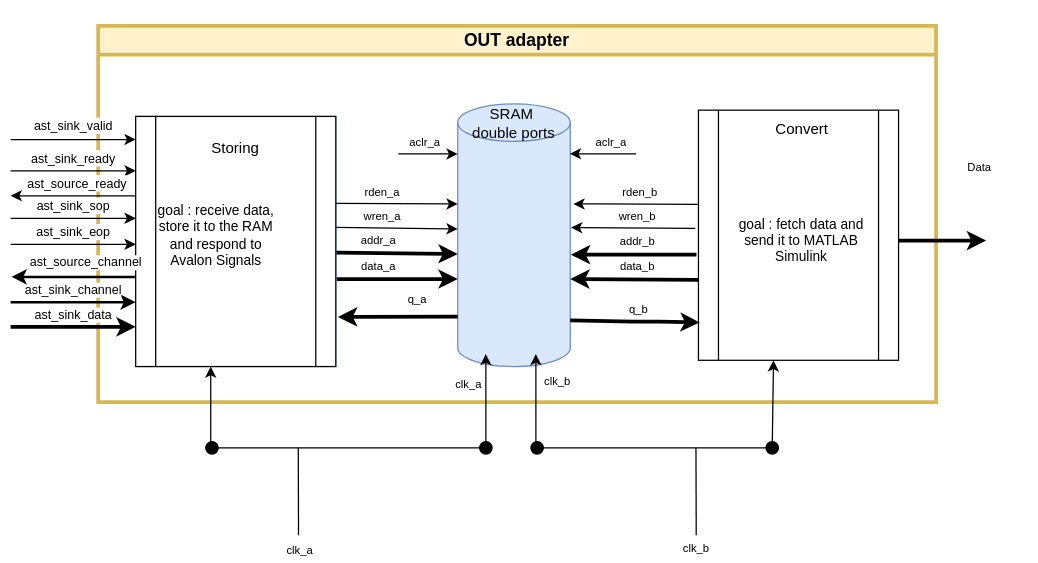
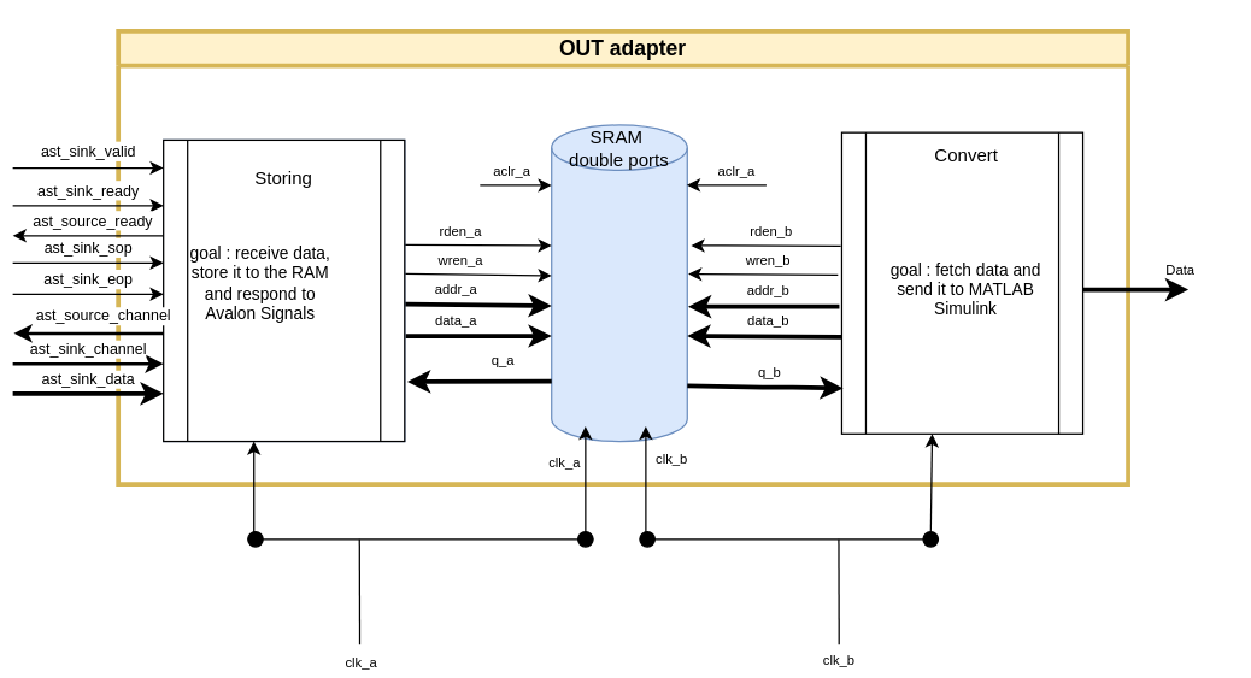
  <mxCell id="0" />
  <mxCell id="1" parent="0" />
  <mxCell id="2" value="" style="shape=cylinder3;whiteSpace=wrap;html=1;boundedLbl=1;backgroundOutline=1;size=15;fillColor=#dae8fc;strokeColor=#6c8ebf;" vertex="1" parent="1"><mxGeometry x="328.5" y="82.5" width="90" height="210" as="geometry" /></mxCell>
  <mxCell id="3" value="SRAM&amp;nbsp;&lt;br&gt;double ports" style="text;html=1;strokeColor=none;fillColor=none;align=center;verticalAlign=middle;whiteSpace=wrap;rounded=0;" vertex="1" parent="1"><mxGeometry x="336" y="82.5" width="75" height="30" as="geometry" /></mxCell>
  <mxCell id="4" value="" style="endArrow=classic;html=1;rounded=0;" edge="1" parent="1"><mxGeometry width="50" height="50" relative="1" as="geometry"><mxPoint x="281" y="122.5" as="sourcePoint" /><mxPoint x="328.5" y="122.5" as="targetPoint" /></mxGeometry></mxCell>
  <mxCell id="5" value="&lt;font style=&quot;font-size: 9px;&quot;&gt;aclr_a&lt;/font&gt;" style="edgeLabel;html=1;align=center;verticalAlign=middle;resizable=0;points=[];" vertex="1" connectable="0" parent="4"><mxGeometry x="-0.391" y="1" relative="1" as="geometry"><mxPoint x="6" y="-9" as="offset" /></mxGeometry></mxCell>
  <mxCell id="6" value="" style="endArrow=classic;html=1;rounded=0;strokeWidth=3;exitX=1.002;exitY=0.545;exitDx=0;exitDy=0;exitPerimeter=0;" edge="1" parent="1" source="17"><mxGeometry width="50" height="50" relative="1" as="geometry"><mxPoint x="281" y="202.5" as="sourcePoint" /><mxPoint x="328.5" y="202.5" as="targetPoint" /><Array as="points" /></mxGeometry></mxCell>
  <mxCell id="7" value="addr_a" style="edgeLabel;html=1;align=center;verticalAlign=middle;resizable=0;points=[];fontSize=9;" vertex="1" connectable="0" parent="6"><mxGeometry x="-0.511" y="-2" relative="1" as="geometry"><mxPoint x="9" y="-12" as="offset" /></mxGeometry></mxCell>
  <mxCell id="8" value="" style="endArrow=classic;html=1;rounded=0;exitX=1;exitY=0.348;exitDx=0;exitDy=0;exitPerimeter=0;" edge="1" parent="1" source="17"><mxGeometry width="50" height="50" relative="1" as="geometry"><mxPoint x="281" y="162.5" as="sourcePoint" /><mxPoint x="328.5" y="162.5" as="targetPoint" /></mxGeometry></mxCell>
  <mxCell id="9" value="&lt;font style=&quot;font-size: 9px;&quot;&gt;rden_a&lt;/font&gt;" style="edgeLabel;html=1;align=center;verticalAlign=middle;resizable=0;points=[];" vertex="1" connectable="0" parent="8"><mxGeometry x="-0.391" y="1" relative="1" as="geometry"><mxPoint x="6" y="-9" as="offset" /></mxGeometry></mxCell>
  <mxCell id="10" value="" style="endArrow=classic;html=1;rounded=0;exitX=1.002;exitY=0.444;exitDx=0;exitDy=0;exitPerimeter=0;" edge="1" parent="1" source="17"><mxGeometry width="50" height="50" relative="1" as="geometry"><mxPoint x="281" y="182.5" as="sourcePoint" /><mxPoint x="328.5" y="182.5" as="targetPoint" /></mxGeometry></mxCell>
  <mxCell id="11" value="&lt;font style=&quot;font-size: 9px;&quot;&gt;wren_a&lt;/font&gt;" style="edgeLabel;html=1;align=center;verticalAlign=middle;resizable=0;points=[];" vertex="1" connectable="0" parent="10"><mxGeometry x="-0.391" y="1" relative="1" as="geometry"><mxPoint x="6" y="-9" as="offset" /></mxGeometry></mxCell>
  <mxCell id="12" value="" style="endArrow=classic;html=1;rounded=0;strokeWidth=3;exitX=1.004;exitY=0.651;exitDx=0;exitDy=0;exitPerimeter=0;" edge="1" parent="1" source="17"><mxGeometry width="50" height="50" relative="1" as="geometry"><mxPoint x="231" y="222.5" as="sourcePoint" /><mxPoint x="328.5" y="222.5" as="targetPoint" /><Array as="points" /></mxGeometry></mxCell>
  <mxCell id="13" value="data_a" style="edgeLabel;html=1;align=center;verticalAlign=middle;resizable=0;points=[];fontSize=9;" vertex="1" connectable="0" parent="12"><mxGeometry x="-0.511" y="-2" relative="1" as="geometry"><mxPoint x="9" y="-12" as="offset" /></mxGeometry></mxCell>
  <mxCell id="14" value="" style="endArrow=classic;html=1;rounded=0;strokeWidth=3;entryX=1.011;entryY=0.802;entryDx=0;entryDy=0;entryPerimeter=0;" edge="1" parent="1" target="17"><mxGeometry width="50" height="50" relative="1" as="geometry"><mxPoint x="328.5" y="252.5" as="sourcePoint" /><mxPoint x="281" y="252.5" as="targetPoint" /><Array as="points" /></mxGeometry></mxCell>
  <mxCell id="15" value="q_a" style="edgeLabel;html=1;align=center;verticalAlign=middle;resizable=0;points=[];fontSize=9;" vertex="1" connectable="0" parent="14"><mxGeometry x="-0.511" y="-2" relative="1" as="geometry"><mxPoint x="-10" y="-12" as="offset" /></mxGeometry></mxCell>
  <mxCell id="16" value="" style="group;fillColor=#dae8fc;strokeColor=#6c8ebf;" vertex="1" connectable="0" parent="1"><mxGeometry x="71" y="92.5" width="160" height="200" as="geometry" /></mxCell>
  <mxCell id="17" value="" style="shape=process;whiteSpace=wrap;html=1;backgroundOutline=1;fontSize=9;" vertex="1" parent="16"><mxGeometry width="160" height="200" as="geometry" /></mxCell>
  <mxCell id="18" value="Storing" style="text;html=1;strokeColor=none;fillColor=none;align=center;verticalAlign=middle;whiteSpace=wrap;rounded=0;" vertex="1" parent="16"><mxGeometry x="34.783" y="10" width="90.435" height="30" as="geometry" /></mxCell>
  <mxCell id="19" value="&lt;font style=&quot;font-size: 11px;&quot;&gt;goal : receive data, store it to the RAM and respond to Avalon Signals&lt;/font&gt;" style="text;html=1;strokeColor=none;fillColor=none;align=center;verticalAlign=middle;whiteSpace=wrap;rounded=0;fontSize=9;" vertex="1" parent="16"><mxGeometry x="9.348" y="80" width="111.304" height="30" as="geometry" /></mxCell>
  <mxCell id="20" value="" style="shape=process;whiteSpace=wrap;html=1;backgroundOutline=1;fontSize=9;" vertex="1" parent="1"><mxGeometry x="521" y="87.5" width="160" height="200" as="geometry" /></mxCell>
  <mxCell id="21" value="" style="endArrow=classic;html=1;rounded=0;entryX=0.996;entryY=0.19;entryDx=0;entryDy=0;entryPerimeter=0;" edge="1" parent="1" target="2"><mxGeometry width="50" height="50" relative="1" as="geometry"><mxPoint x="471" y="122.5" as="sourcePoint" /><mxPoint x="498.5" y="112.5" as="targetPoint" /></mxGeometry></mxCell>
  <mxCell id="22" value="&lt;font style=&quot;font-size: 9px;&quot;&gt;aclr_a&lt;/font&gt;" style="edgeLabel;html=1;align=center;verticalAlign=middle;resizable=0;points=[];" vertex="1" connectable="0" parent="21"><mxGeometry x="-0.391" y="1" relative="1" as="geometry"><mxPoint x="-4" y="-11" as="offset" /></mxGeometry></mxCell>
  <mxCell id="23" value="" style="endArrow=classic;html=1;rounded=0;strokeWidth=3;exitX=-0.01;exitY=0.578;exitDx=0;exitDy=0;exitPerimeter=0;entryX=1.006;entryY=0.574;entryDx=0;entryDy=0;entryPerimeter=0;" edge="1" parent="1" source="20" target="2"><mxGeometry width="50" height="50" relative="1" as="geometry"><mxPoint x="461" y="187" as="sourcePoint" /><mxPoint x="558.04" y="188" as="targetPoint" /><Array as="points" /></mxGeometry></mxCell>
  <mxCell id="24" value="addr_b" style="edgeLabel;html=1;align=center;verticalAlign=middle;resizable=0;points=[];fontSize=9;" vertex="1" connectable="0" parent="23"><mxGeometry x="-0.511" y="-2" relative="1" as="geometry"><mxPoint x="-23" y="-9" as="offset" /></mxGeometry></mxCell>
  <mxCell id="25" value="" style="endArrow=classic;html=1;rounded=0;exitX=-0.004;exitY=0.377;exitDx=0;exitDy=0;exitPerimeter=0;" edge="1" parent="1" source="20"><mxGeometry width="50" height="50" relative="1" as="geometry"><mxPoint x="418.5" y="142.5" as="sourcePoint" /><mxPoint x="421" y="162.5" as="targetPoint" /><Array as="points"><mxPoint x="441" y="162.5" /></Array></mxGeometry></mxCell>
  <mxCell id="26" value="&lt;font style=&quot;font-size: 9px;&quot;&gt;rden_b&lt;/font&gt;" style="edgeLabel;html=1;align=center;verticalAlign=middle;resizable=0;points=[];" vertex="1" connectable="0" parent="25"><mxGeometry x="-0.391" y="1" relative="1" as="geometry"><mxPoint x="-17" y="-11" as="offset" /></mxGeometry></mxCell>
  <mxCell id="27" value="" style="endArrow=classic;html=1;rounded=0;exitX=-0.011;exitY=0.473;exitDx=0;exitDy=0;exitPerimeter=0;entryX=1.007;entryY=0.471;entryDx=0;entryDy=0;entryPerimeter=0;" edge="1" parent="1"><mxGeometry width="50" height="50" relative="1" as="geometry"><mxPoint x="518.47" y="182.1" as="sourcePoint" /><mxPoint x="419.13" y="181.41" as="targetPoint" /></mxGeometry></mxCell>
  <mxCell id="28" value="&lt;font style=&quot;font-size: 9px;&quot;&gt;wren_b&lt;/font&gt;" style="edgeLabel;html=1;align=center;verticalAlign=middle;resizable=0;points=[];" vertex="1" connectable="0" parent="27"><mxGeometry x="-0.391" y="1" relative="1" as="geometry"><mxPoint x="-17" y="-11" as="offset" /></mxGeometry></mxCell>
  <mxCell id="29" value="" style="endArrow=classic;html=1;rounded=0;strokeWidth=3;exitX=-0.002;exitY=0.69;exitDx=0;exitDy=0;exitPerimeter=0;entryX=0.993;entryY=0.678;entryDx=0;entryDy=0;entryPerimeter=0;" edge="1" parent="1"><mxGeometry width="50" height="50" relative="1" as="geometry"><mxPoint x="521.17" y="223.12" as="sourcePoint" /><mxPoint x="418.5" y="222.5" as="targetPoint" /><Array as="points" /></mxGeometry></mxCell>
  <mxCell id="30" value="data_b" style="edgeLabel;html=1;align=center;verticalAlign=middle;resizable=0;points=[];fontSize=9;" vertex="1" connectable="0" parent="29"><mxGeometry x="-0.511" y="-2" relative="1" as="geometry"><mxPoint x="-25" y="-8" as="offset" /></mxGeometry></mxCell>
  <mxCell id="31" value="" style="endArrow=classic;html=1;rounded=0;strokeWidth=3;exitX=1.028;exitY=0.81;exitDx=0;exitDy=0;exitPerimeter=0;entryX=0.006;entryY=0.849;entryDx=0;entryDy=0;entryPerimeter=0;" edge="1" parent="1" target="20"><mxGeometry width="50" height="50" relative="1" as="geometry"><mxPoint x="418.5" y="255.6" as="sourcePoint" /><mxPoint x="515.49" y="256.5" as="targetPoint" /><Array as="points"><mxPoint x="468.48" y="256.5" /><mxPoint x="488.48" y="256.5" /></Array></mxGeometry></mxCell>
  <mxCell id="32" value="q_b" style="edgeLabel;html=1;align=center;verticalAlign=middle;resizable=0;points=[];fontSize=9;" vertex="1" connectable="0" parent="31"><mxGeometry x="-0.511" y="-2" relative="1" as="geometry"><mxPoint x="29" y="-12" as="offset" /></mxGeometry></mxCell>
  <mxCell id="33" value="OUT adapter" style="swimlane;whiteSpace=wrap;html=1;fontSize=14;fillColor=#fff2cc;strokeColor=#d6b656;strokeWidth=3;" vertex="1" parent="1"><mxGeometry x="41" y="20" width="670" height="301" as="geometry" /></mxCell>
  <mxCell id="34" value="" style="endArrow=classic;html=1;rounded=0;" edge="1" parent="33"><mxGeometry width="50" height="50" relative="1" as="geometry"><mxPoint x="310" y="336" as="sourcePoint" /><mxPoint x="310" y="262.5" as="targetPoint" /></mxGeometry></mxCell>
  <mxCell id="35" value="&lt;font style=&quot;font-size: 9px;&quot;&gt;clk_a&lt;/font&gt;" style="edgeLabel;html=1;align=center;verticalAlign=middle;resizable=0;points=[];" vertex="1" connectable="0" parent="34"><mxGeometry x="-0.391" y="1" relative="1" as="geometry"><mxPoint x="-14" y="-29" as="offset" /></mxGeometry></mxCell>
  <mxCell id="36" value="" style="endArrow=classic;html=1;rounded=0;strokeWidth=1;fontSize=10;" edge="1" parent="33"><mxGeometry width="50" height="50" relative="1" as="geometry"><mxPoint x="90" y="342.5" as="sourcePoint" /><mxPoint x="90" y="272.5" as="targetPoint" /><Array as="points"><mxPoint x="90" y="312.5" /></Array></mxGeometry></mxCell>
  <mxCell id="37" value="&lt;font style=&quot;font-size: 11px;&quot;&gt;goal : fetch data and send it to MATLAB Simulink&lt;/font&gt;" style="text;html=1;strokeColor=none;fillColor=none;align=center;verticalAlign=middle;whiteSpace=wrap;rounded=0;fontSize=9;" vertex="1" parent="33"><mxGeometry x="510" y="154.5" width="105" height="35.5" as="geometry" /></mxCell>
  <mxCell id="38" value="Convert" style="text;html=1;strokeColor=none;fillColor=none;align=center;verticalAlign=middle;whiteSpace=wrap;rounded=0;" vertex="1" parent="33"><mxGeometry x="497.5" y="67.5" width="130" height="30" as="geometry" /></mxCell>
  <mxCell id="39" value="" style="endArrow=classic;html=1;rounded=0;strokeWidth=1;fontSize=14;" edge="1" parent="33"><mxGeometry width="50" height="50" relative="1" as="geometry"><mxPoint x="-70" y="91" as="sourcePoint" /><mxPoint x="30" y="91" as="targetPoint" /></mxGeometry></mxCell>
  <mxCell id="40" value="&lt;font size=&quot;1&quot;&gt;ast_sink_valid&lt;/font&gt;" style="edgeLabel;html=1;align=center;verticalAlign=middle;resizable=0;points=[];" vertex="1" connectable="0" parent="33"><mxGeometry x="-20.001" y="79.997" as="geometry" /></mxCell>
  <mxCell id="41" value="" style="endArrow=classic;html=1;rounded=0;strokeWidth=1;fontSize=14;" edge="1" parent="33"><mxGeometry width="50" height="50" relative="1" as="geometry"><mxPoint x="-70.0" y="116" as="sourcePoint" /><mxPoint x="30.0" y="116" as="targetPoint" /></mxGeometry></mxCell>
  <mxCell id="42" value="&lt;font size=&quot;1&quot;&gt;ast_sink_ready&lt;/font&gt;" style="edgeLabel;html=1;align=center;verticalAlign=middle;resizable=0;points=[];" vertex="1" connectable="0" parent="33"><mxGeometry x="-20.001" y="105.997" as="geometry" /></mxCell>
  <mxCell id="43" value="" style="endArrow=classic;html=1;rounded=0;strokeWidth=1;fontSize=14;" edge="1" parent="33"><mxGeometry width="50" height="50" relative="1" as="geometry"><mxPoint x="-70.0" y="154.0" as="sourcePoint" /><mxPoint x="30" y="154.0" as="targetPoint" /></mxGeometry></mxCell>
  <mxCell id="44" value="&lt;font size=&quot;1&quot;&gt;ast_sink_sop&lt;/font&gt;" style="edgeLabel;html=1;align=center;verticalAlign=middle;resizable=0;points=[];" vertex="1" connectable="0" parent="33"><mxGeometry x="-20.001" y="143.997" as="geometry" /></mxCell>
  <mxCell id="45" value="" style="endArrow=classic;html=1;rounded=0;strokeWidth=1;fontSize=14;" edge="1" parent="33"><mxGeometry width="50" height="50" relative="1" as="geometry"><mxPoint x="-70.0" y="174.78" as="sourcePoint" /><mxPoint x="30" y="174.78" as="targetPoint" /></mxGeometry></mxCell>
  <mxCell id="46" value="&lt;font size=&quot;1&quot;&gt;ast_sink_eop&lt;/font&gt;" style="edgeLabel;html=1;align=center;verticalAlign=middle;resizable=0;points=[];" vertex="1" connectable="0" parent="33"><mxGeometry x="-20.001" y="164.777" as="geometry" /></mxCell>
  <mxCell id="47" value="" style="endArrow=classic;html=1;rounded=0;strokeWidth=2;fontSize=10;" edge="1" parent="33"><mxGeometry width="50" height="50" relative="1" as="geometry"><mxPoint x="-70.0" y="221.0" as="sourcePoint" /><mxPoint x="30" y="221.0" as="targetPoint" /></mxGeometry></mxCell>
  <mxCell id="48" value="&lt;font style=&quot;font-size: 10px;&quot;&gt;ast_sink_channel&lt;/font&gt;" style="edgeLabel;html=1;align=center;verticalAlign=middle;resizable=0;points=[];fontSize=10;" vertex="1" connectable="0" parent="33"><mxGeometry x="-20.001" y="210.997" as="geometry" /></mxCell>
  <mxCell id="49" value="" style="endArrow=classic;html=1;rounded=0;strokeWidth=2;fontSize=10;entryX=1.003;entryY=0.634;entryDx=0;entryDy=0;entryPerimeter=0;" edge="1" parent="33"><mxGeometry width="50" height="50" relative="1" as="geometry"><mxPoint x="30" y="201" as="sourcePoint" /><mxPoint x="-69.31" y="200.8" as="targetPoint" /></mxGeometry></mxCell>
  <mxCell id="50" value="&lt;font style=&quot;font-size: 10px;&quot;&gt;ast_source_channel&lt;/font&gt;" style="edgeLabel;html=1;align=center;verticalAlign=middle;resizable=0;points=[];fontSize=10;" vertex="1" connectable="0" parent="33"><mxGeometry x="-10.001" y="188.997" as="geometry" /></mxCell>
  <mxCell id="51" value="" style="endArrow=classic;html=1;rounded=0;strokeWidth=3;fontSize=10;" edge="1" parent="33"><mxGeometry width="50" height="50" relative="1" as="geometry"><mxPoint x="-70.0" y="240.75" as="sourcePoint" /><mxPoint x="30" y="240.75" as="targetPoint" /></mxGeometry></mxCell>
  <mxCell id="52" value="&lt;font style=&quot;font-size: 10px;&quot;&gt;ast_sink_data&lt;/font&gt;" style="edgeLabel;html=1;align=center;verticalAlign=middle;resizable=0;points=[];fontSize=10;" vertex="1" connectable="0" parent="33"><mxGeometry x="-20.001" y="230.997" as="geometry" /></mxCell>
  <mxCell id="53" value="" style="endArrow=classic;html=1;rounded=0;strokeWidth=1;fontSize=14;" edge="1" parent="33"><mxGeometry width="50" height="50" relative="1" as="geometry"><mxPoint x="30" y="136" as="sourcePoint" /><mxPoint x="-70" y="136" as="targetPoint" /></mxGeometry></mxCell>
  <mxCell id="54" value="&lt;font size=&quot;1&quot;&gt;ast_source_ready&lt;/font&gt;" style="edgeLabel;html=1;align=center;verticalAlign=middle;resizable=0;points=[];" vertex="1" connectable="0" parent="33"><mxGeometry x="-17.001" y="125.997" as="geometry" /></mxCell>
  <mxCell id="55" value="" style="endArrow=classic;html=1;rounded=0;strokeWidth=3;fontSize=9;entryX=0;entryY=0.5;entryDx=0;entryDy=0;" edge="1" parent="33"><mxGeometry width="50" height="50" relative="1" as="geometry"><mxPoint x="640" y="171.8" as="sourcePoint" /><mxPoint x="710.0" y="171.8" as="targetPoint" /></mxGeometry></mxCell>
  <mxCell id="56" value="" style="endArrow=classic;html=1;rounded=0;startArrow=none;" edge="1" parent="1" source="62"><mxGeometry width="50" height="50" relative="1" as="geometry"><mxPoint x="581" y="362.5" as="sourcePoint" /><mxPoint x="581" y="287.5" as="targetPoint" /></mxGeometry></mxCell>
  <mxCell id="57" value="" style="endArrow=none;html=1;rounded=0;strokeWidth=1;fontSize=10;startArrow=none;entryX=0;entryY=0.5;entryDx=0;entryDy=0;" edge="1" parent="1" source="61" target="62"><mxGeometry width="50" height="50" relative="1" as="geometry"><mxPoint x="61" y="362.5" as="sourcePoint" /><mxPoint x="581" y="362.5" as="targetPoint" /></mxGeometry></mxCell>
  <mxCell id="58" value="" style="endArrow=none;html=1;rounded=0;strokeWidth=1;fontSize=10;" edge="1" parent="1"><mxGeometry width="50" height="50" relative="1" as="geometry"><mxPoint x="201" y="357.5" as="sourcePoint" /><mxPoint x="201.21" y="427.5" as="targetPoint" /></mxGeometry></mxCell>
  <mxCell id="59" value="" style="endArrow=none;html=1;rounded=0;strokeWidth=1;fontSize=10;startArrow=none;entryX=1;entryY=0.5;entryDx=0;entryDy=0;" edge="1" parent="1" source="67" target="60"><mxGeometry width="50" height="50" relative="1" as="geometry"><mxPoint x="131" y="357.5" as="sourcePoint" /><mxPoint x="301" y="357.5" as="targetPoint" /></mxGeometry></mxCell>
  <mxCell id="60" value="" style="ellipse;whiteSpace=wrap;html=1;fontSize=10;fillColor=#000000;" vertex="1" parent="1"><mxGeometry x="346" y="352.5" width="10" height="10" as="geometry" /></mxCell>
  <mxCell id="61" value="" style="ellipse;whiteSpace=wrap;html=1;fontSize=10;fillColor=#000000;" vertex="1" parent="1"><mxGeometry x="387" y="352.5" width="10" height="10" as="geometry" /></mxCell>
  <mxCell id="62" value="" style="ellipse;whiteSpace=wrap;html=1;fontSize=10;fillColor=#000000;" vertex="1" parent="1"><mxGeometry x="575" y="352.5" width="10" height="10" as="geometry" /></mxCell>
  <mxCell id="63" value="" style="endArrow=none;html=1;rounded=0;" edge="1" parent="1"><mxGeometry width="50" height="50" relative="1" as="geometry"><mxPoint x="581" y="358.5" as="sourcePoint" /><mxPoint x="580.981" y="358.403" as="targetPoint" /></mxGeometry></mxCell>
  <mxCell id="64" value="&lt;font style=&quot;font-size: 9px;&quot;&gt;clk_a&lt;/font&gt;" style="edgeLabel;html=1;align=center;verticalAlign=middle;resizable=0;points=[];" vertex="1" connectable="0" parent="1"><mxGeometry x="346" y="321.395" as="geometry"><mxPoint x="-145" y="117" as="offset" /></mxGeometry></mxCell>
  <mxCell id="65" value="" style="endArrow=none;html=1;rounded=0;strokeWidth=1;fontSize=10;" edge="1" parent="1"><mxGeometry width="50" height="50" relative="1" as="geometry"><mxPoint x="519" y="357.5" as="sourcePoint" /><mxPoint x="519.21" y="427.5" as="targetPoint" /></mxGeometry></mxCell>
  <mxCell id="66" value="&lt;font style=&quot;font-size: 9px;&quot;&gt;clk_b&lt;/font&gt;" style="edgeLabel;html=1;align=center;verticalAlign=middle;resizable=0;points=[];" vertex="1" connectable="0" parent="1"><mxGeometry x="460" y="328.505" as="geometry"><mxPoint x="58" y="108" as="offset" /></mxGeometry></mxCell>
  <mxCell id="67" value="" style="ellipse;whiteSpace=wrap;html=1;fontSize=10;fillColor=#000000;" vertex="1" parent="1"><mxGeometry x="127" y="352.5" width="10" height="10" as="geometry" /></mxCell>
  <mxCell id="68" value="" style="endArrow=none;html=1;rounded=0;strokeWidth=1;fontSize=10;startArrow=none;entryX=1;entryY=0.5;entryDx=0;entryDy=0;" edge="1" parent="1" target="67"><mxGeometry width="50" height="50" relative="1" as="geometry"><mxPoint x="131" y="357.5" as="sourcePoint" /><mxPoint x="356" y="357.5" as="targetPoint" /></mxGeometry></mxCell>
  <mxCell id="69" value="" style="endArrow=classic;html=1;rounded=0;" edge="1" parent="1"><mxGeometry width="50" height="50" relative="1" as="geometry"><mxPoint x="391" y="354.5" as="sourcePoint" /><mxPoint x="391" y="282.5" as="targetPoint" /></mxGeometry></mxCell>
  <mxCell id="70" value="&lt;font style=&quot;font-size: 9px;&quot;&gt;clk_b&lt;/font&gt;" style="edgeLabel;html=1;align=center;verticalAlign=middle;resizable=0;points=[];" vertex="1" connectable="0" parent="69"><mxGeometry x="-0.391" y="1" relative="1" as="geometry"><mxPoint x="17" y="-29" as="offset" /></mxGeometry></mxCell>
- <mxCell id="71" value="Data" style="text;html=1;strokeColor=none;fillColor=none;align=center;verticalAlign=middle;whiteSpace=wrap;rounded=0;fontSize=9;" vertex="1" parent="1"><mxGeometry x="721" y="119" width="50" height="30" as="geometry" /></mxCell>
+ <mxCell id="71" value="Data" style="text;html=1;strokeColor=none;fillColor=none;align=center;verticalAlign=middle;whiteSpace=wrap;rounded=0;fontSize=9;" vertex="1" parent="1"><mxGeometry x="721" y="164" width="50" height="30" as="geometry" /></mxCell>
